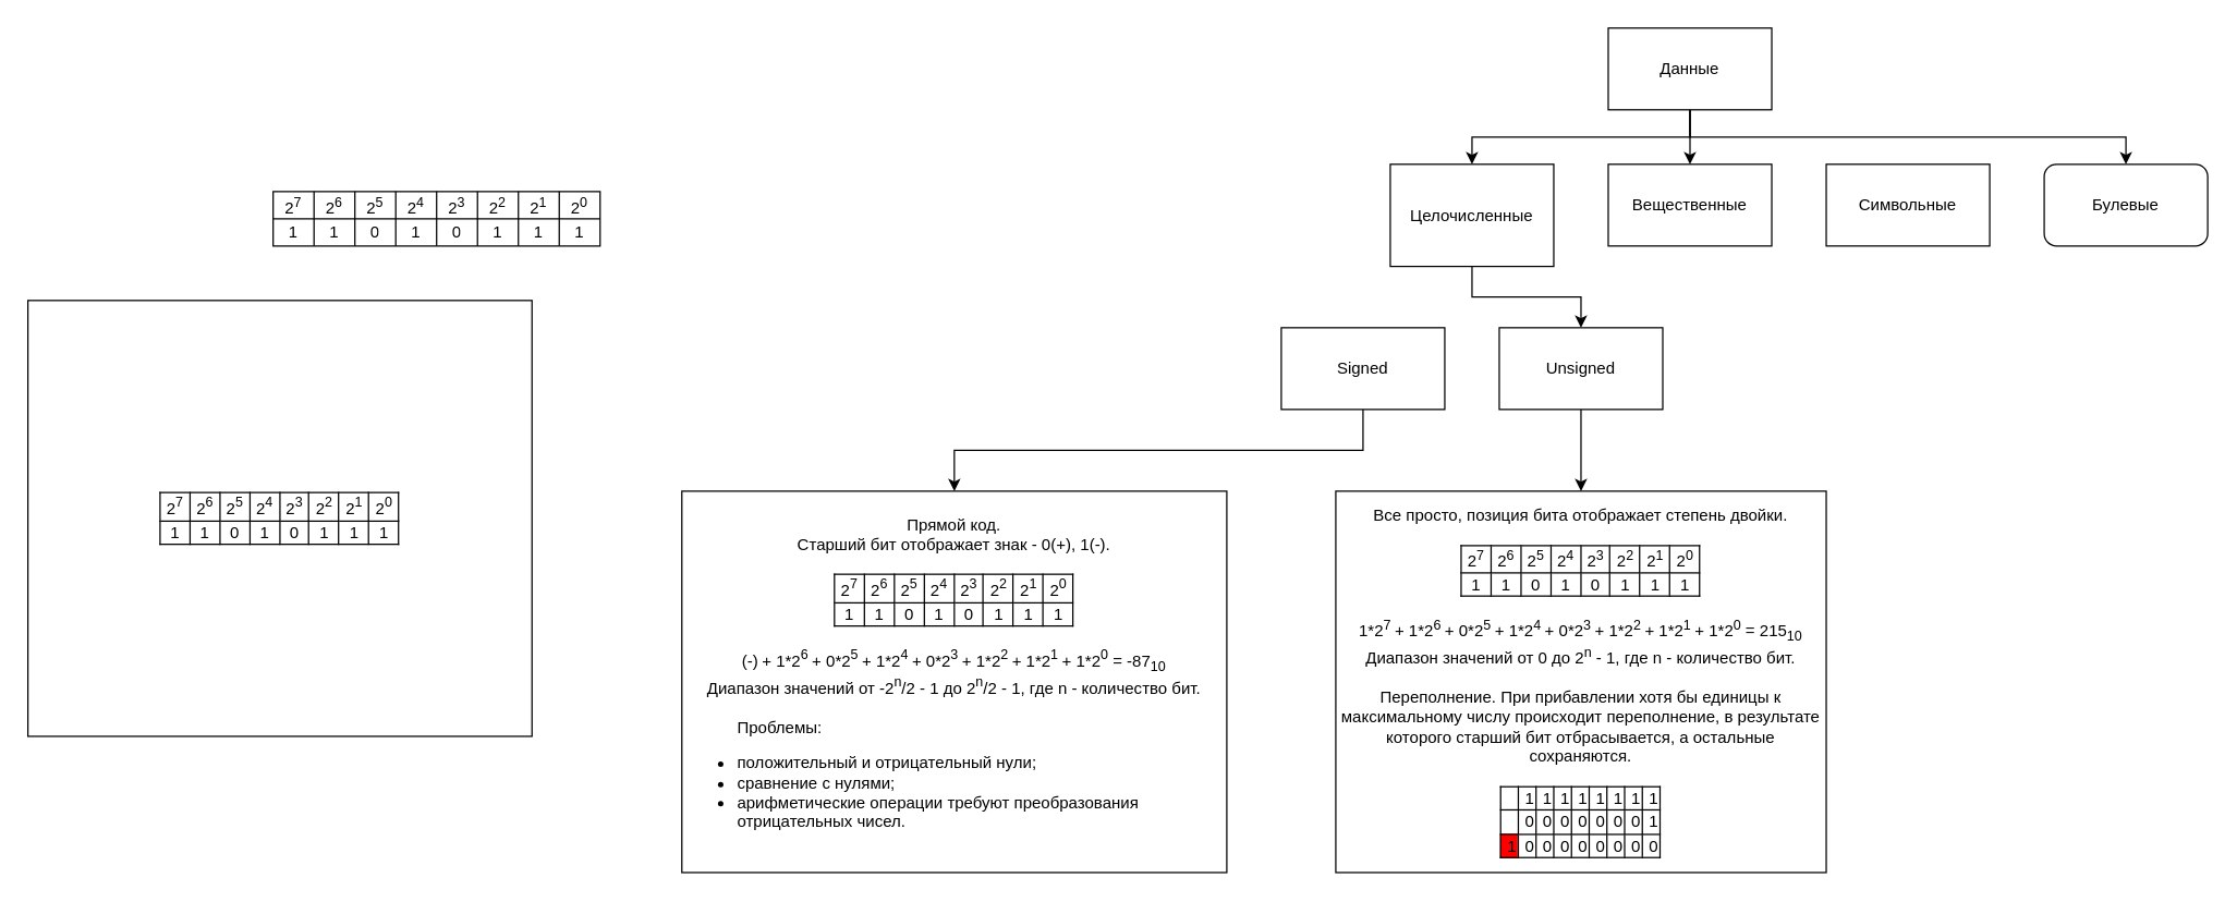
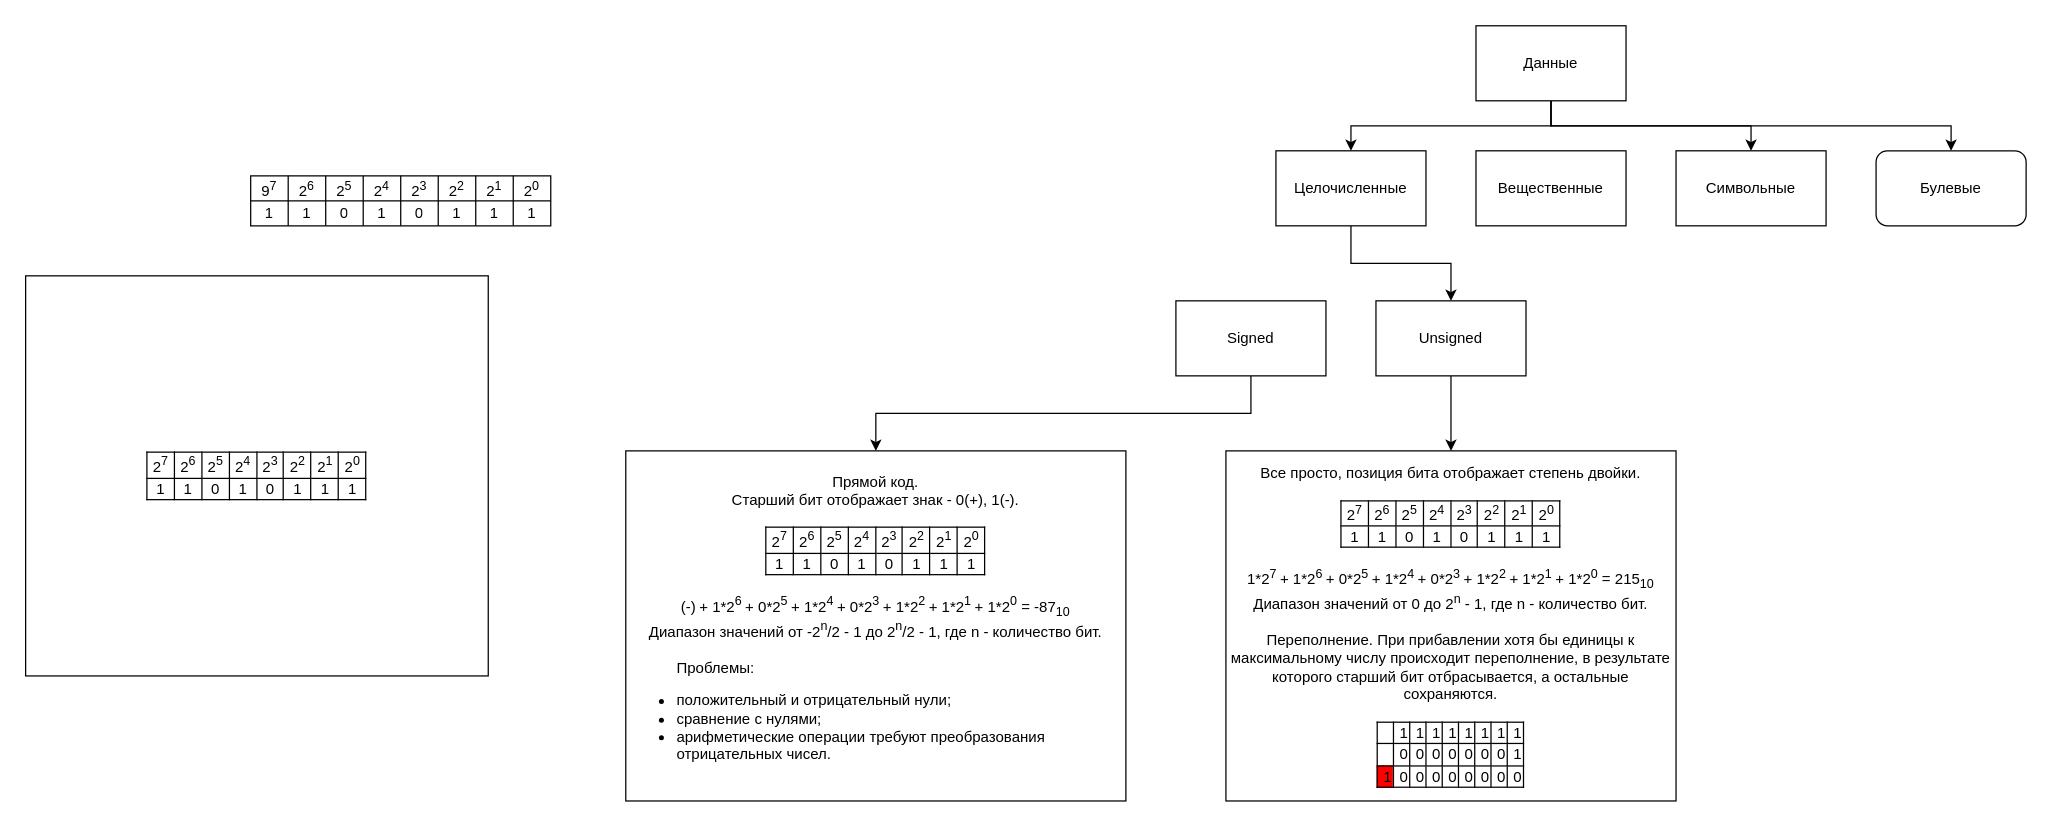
  <mxCell id="0" />
  <mxCell id="1" parent="0" />
  <mxCell id="2" style="edgeStyle=orthogonalEdgeStyle;rounded=0;orthogonalLoop=1;jettySize=auto;html=1;exitX=0.5;exitY=1;exitDx=0;exitDy=0;entryX=0.5;entryY=0;entryDx=0;entryDy=0;" parent="1" source="6" target="8" edge="1"><mxGeometry relative="1" as="geometry" /></mxCell>
- <mxCell id="3" style="edgeStyle=orthogonalEdgeStyle;rounded=0;orthogonalLoop=1;jettySize=auto;html=1;exitX=0.5;exitY=1;exitDx=0;exitDy=0;entryX=0.5;entryY=0;entryDx=0;entryDy=0;" parent="1" source="6" target="9" edge="1"><mxGeometry relative="1" as="geometry" /></mxCell>
+ <mxCell id="4" style="edgeStyle=orthogonalEdgeStyle;rounded=0;orthogonalLoop=1;jettySize=auto;html=1;exitX=0.5;exitY=1;exitDx=0;exitDy=0;entryX=0.5;entryY=0;entryDx=0;entryDy=0;" parent="1" source="6" target="10" edge="1"><mxGeometry relative="1" as="geometry" /></mxCell>
  <mxCell id="5" style="edgeStyle=orthogonalEdgeStyle;rounded=0;orthogonalLoop=1;jettySize=auto;html=1;exitX=0.5;exitY=1;exitDx=0;exitDy=0;entryX=0.5;entryY=0;entryDx=0;entryDy=0;" parent="1" source="6" target="11" edge="1"><mxGeometry relative="1" as="geometry" /></mxCell>
  <mxCell id="6" value="Данные" style="rounded=0;whiteSpace=wrap;html=1;" parent="1" vertex="1"><mxGeometry x="1180" y="20" width="120" height="60" as="geometry" /></mxCell>
  <mxCell id="7" style="edgeStyle=orthogonalEdgeStyle;rounded=0;orthogonalLoop=1;jettySize=auto;html=1;exitX=0.5;exitY=1;exitDx=0;exitDy=0;entryX=0.5;entryY=0;entryDx=0;entryDy=0;" parent="1" source="8" target="15" edge="1"><mxGeometry relative="1" as="geometry" /></mxCell>
- <mxCell id="8" value="Целочисленные" style="rounded=0;whiteSpace=wrap;html=1;" parent="1" vertex="1"><mxGeometry x="1020" y="120" width="120" height="75" as="geometry" /></mxCell>
+ <mxCell id="8" value="Целочисленные" style="rounded=0;whiteSpace=wrap;html=1;" parent="1" vertex="1"><mxGeometry x="1020" y="120" width="120" height="60" as="geometry" /></mxCell>
  <mxCell id="9" value="Вещественные" style="rounded=0;whiteSpace=wrap;html=1;" parent="1" vertex="1"><mxGeometry x="1180" y="120" width="120" height="60" as="geometry" /></mxCell>
  <mxCell id="10" value="Символьные" style="rounded=0;whiteSpace=wrap;html=1;" parent="1" vertex="1"><mxGeometry x="1340" y="120" width="120" height="60" as="geometry" /></mxCell>
  <mxCell id="11" value="Булевые" style="whiteSpace=wrap;html=1;rounded=1;" parent="1" vertex="1"><mxGeometry x="1500" y="120" width="120" height="60" as="geometry" /></mxCell>
  <mxCell id="12" style="edgeStyle=orthogonalEdgeStyle;rounded=0;orthogonalLoop=1;jettySize=auto;html=1;exitX=0.5;exitY=1;exitDx=0;exitDy=0;entryX=0.5;entryY=0;entryDx=0;entryDy=0;" parent="1" source="13" target="36" edge="1"><mxGeometry relative="1" as="geometry" /></mxCell>
  <mxCell id="13" value="Signed" style="rounded=0;whiteSpace=wrap;html=1;" parent="1" vertex="1"><mxGeometry x="940" y="240" width="120" height="60" as="geometry" /></mxCell>
  <mxCell id="14" style="edgeStyle=orthogonalEdgeStyle;rounded=0;orthogonalLoop=1;jettySize=auto;html=1;exitX=0.5;exitY=1;exitDx=0;exitDy=0;entryX=0.5;entryY=0;entryDx=0;entryDy=0;" edge="1" parent="1" source="15" target="37"><mxGeometry relative="1" as="geometry" /></mxCell>
  <mxCell id="15" value="Unsigned" style="rounded=0;whiteSpace=wrap;html=1;" parent="1" vertex="1"><mxGeometry x="1100" y="240" width="120" height="60" as="geometry" /></mxCell>
  <mxCell id="16" value="" style="shape=table;html=1;whiteSpace=wrap;startSize=0;container=1;collapsible=0;childLayout=tableLayout;" parent="1" vertex="1"><mxGeometry x="200" y="140" width="240" height="40" as="geometry" /></mxCell>
  <mxCell id="17" value="" style="shape=tableRow;horizontal=0;startSize=0;swimlaneHead=0;swimlaneBody=0;top=0;left=0;bottom=0;right=0;collapsible=0;dropTarget=0;fillColor=none;points=[[0,0.5],[1,0.5]];portConstraint=eastwest;" parent="16" vertex="1"><mxGeometry width="240" height="20" as="geometry" /></mxCell>
- <mxCell id="18" value="&lt;span&gt;2&lt;/span&gt;&lt;sup&gt;7&lt;/sup&gt;" style="shape=partialRectangle;html=1;whiteSpace=wrap;connectable=0;fillColor=none;top=0;left=0;bottom=0;right=0;overflow=hidden;" parent="17" vertex="1"><mxGeometry width="30" height="20" as="geometry"><mxRectangle width="30" height="20" as="alternateBounds" /></mxGeometry></mxCell>
+ <mxCell id="18" value="&lt;span&gt;9&lt;/span&gt;&lt;sup&gt;7&lt;/sup&gt;" style="shape=partialRectangle;html=1;whiteSpace=wrap;connectable=0;fillColor=none;top=0;left=0;bottom=0;right=0;overflow=hidden;" parent="17" vertex="1"><mxGeometry width="30" height="20" as="geometry"><mxRectangle width="30" height="20" as="alternateBounds" /></mxGeometry></mxCell>
  <mxCell id="19" value="&lt;span&gt;2&lt;/span&gt;&lt;sup&gt;6&lt;/sup&gt;" style="shape=partialRectangle;html=1;whiteSpace=wrap;connectable=0;fillColor=none;top=0;left=0;bottom=0;right=0;overflow=hidden;" parent="17" vertex="1"><mxGeometry x="30" width="30" height="20" as="geometry"><mxRectangle width="30" height="20" as="alternateBounds" /></mxGeometry></mxCell>
  <mxCell id="20" value="&lt;span&gt;2&lt;/span&gt;&lt;sup&gt;5&lt;/sup&gt;" style="shape=partialRectangle;html=1;whiteSpace=wrap;connectable=0;fillColor=none;top=0;left=0;bottom=0;right=0;overflow=hidden;" parent="17" vertex="1"><mxGeometry x="60" width="30" height="20" as="geometry"><mxRectangle width="30" height="20" as="alternateBounds" /></mxGeometry></mxCell>
  <mxCell id="21" value="&lt;span&gt;2&lt;/span&gt;&lt;sup&gt;4&lt;/sup&gt;" style="shape=partialRectangle;html=1;whiteSpace=wrap;connectable=0;fillColor=none;top=0;left=0;bottom=0;right=0;overflow=hidden;" parent="17" vertex="1"><mxGeometry x="90" width="30" height="20" as="geometry"><mxRectangle width="30" height="20" as="alternateBounds" /></mxGeometry></mxCell>
  <mxCell id="22" value="&lt;span&gt;2&lt;/span&gt;&lt;sup&gt;3&lt;/sup&gt;" style="shape=partialRectangle;html=1;whiteSpace=wrap;connectable=0;fillColor=none;top=0;left=0;bottom=0;right=0;overflow=hidden;" parent="17" vertex="1"><mxGeometry x="120" width="30" height="20" as="geometry"><mxRectangle width="30" height="20" as="alternateBounds" /></mxGeometry></mxCell>
  <mxCell id="23" value="&lt;span&gt;2&lt;/span&gt;&lt;sup&gt;2&lt;/sup&gt;" style="shape=partialRectangle;html=1;whiteSpace=wrap;connectable=0;fillColor=none;top=0;left=0;bottom=0;right=0;overflow=hidden;" parent="17" vertex="1"><mxGeometry x="150" width="30" height="20" as="geometry"><mxRectangle width="30" height="20" as="alternateBounds" /></mxGeometry></mxCell>
  <mxCell id="24" value="&lt;span&gt;2&lt;/span&gt;&lt;sup&gt;1&lt;/sup&gt;" style="shape=partialRectangle;html=1;whiteSpace=wrap;connectable=0;fillColor=none;top=0;left=0;bottom=0;right=0;overflow=hidden;" parent="17" vertex="1"><mxGeometry x="180" width="30" height="20" as="geometry"><mxRectangle width="30" height="20" as="alternateBounds" /></mxGeometry></mxCell>
  <mxCell id="25" value="&lt;span&gt;2&lt;/span&gt;&lt;sup&gt;0&lt;/sup&gt;" style="shape=partialRectangle;html=1;whiteSpace=wrap;connectable=0;fillColor=none;top=0;left=0;bottom=0;right=0;overflow=hidden;" parent="17" vertex="1"><mxGeometry x="210" width="30" height="20" as="geometry"><mxRectangle width="30" height="20" as="alternateBounds" /></mxGeometry></mxCell>
  <mxCell id="26" value="" style="shape=tableRow;horizontal=0;startSize=0;swimlaneHead=0;swimlaneBody=0;top=0;left=0;bottom=0;right=0;collapsible=0;dropTarget=0;fillColor=none;points=[[0,0.5],[1,0.5]];portConstraint=eastwest;" parent="16" vertex="1"><mxGeometry y="20" width="240" height="20" as="geometry" /></mxCell>
  <mxCell id="27" value="1" style="shape=partialRectangle;html=1;whiteSpace=wrap;connectable=0;fillColor=none;top=0;left=0;bottom=0;right=0;overflow=hidden;" parent="26" vertex="1"><mxGeometry width="30" height="20" as="geometry"><mxRectangle width="30" height="20" as="alternateBounds" /></mxGeometry></mxCell>
  <mxCell id="28" value="1" style="shape=partialRectangle;html=1;whiteSpace=wrap;connectable=0;fillColor=none;top=0;left=0;bottom=0;right=0;overflow=hidden;" parent="26" vertex="1"><mxGeometry x="30" width="30" height="20" as="geometry"><mxRectangle width="30" height="20" as="alternateBounds" /></mxGeometry></mxCell>
  <mxCell id="29" value="0" style="shape=partialRectangle;html=1;whiteSpace=wrap;connectable=0;fillColor=none;top=0;left=0;bottom=0;right=0;overflow=hidden;" parent="26" vertex="1"><mxGeometry x="60" width="30" height="20" as="geometry"><mxRectangle width="30" height="20" as="alternateBounds" /></mxGeometry></mxCell>
  <mxCell id="30" value="1" style="shape=partialRectangle;html=1;whiteSpace=wrap;connectable=0;fillColor=none;top=0;left=0;bottom=0;right=0;overflow=hidden;" parent="26" vertex="1"><mxGeometry x="90" width="30" height="20" as="geometry"><mxRectangle width="30" height="20" as="alternateBounds" /></mxGeometry></mxCell>
  <mxCell id="31" value="0" style="shape=partialRectangle;html=1;whiteSpace=wrap;connectable=0;fillColor=none;top=0;left=0;bottom=0;right=0;overflow=hidden;" parent="26" vertex="1"><mxGeometry x="120" width="30" height="20" as="geometry"><mxRectangle width="30" height="20" as="alternateBounds" /></mxGeometry></mxCell>
  <mxCell id="32" value="1" style="shape=partialRectangle;html=1;whiteSpace=wrap;connectable=0;fillColor=none;top=0;left=0;bottom=0;right=0;overflow=hidden;" parent="26" vertex="1"><mxGeometry x="150" width="30" height="20" as="geometry"><mxRectangle width="30" height="20" as="alternateBounds" /></mxGeometry></mxCell>
  <mxCell id="33" value="1" style="shape=partialRectangle;html=1;whiteSpace=wrap;connectable=0;fillColor=none;top=0;left=0;bottom=0;right=0;overflow=hidden;" parent="26" vertex="1"><mxGeometry x="180" width="30" height="20" as="geometry"><mxRectangle width="30" height="20" as="alternateBounds" /></mxGeometry></mxCell>
  <mxCell id="34" value="1" style="shape=partialRectangle;html=1;whiteSpace=wrap;connectable=0;fillColor=none;top=0;left=0;bottom=0;right=0;overflow=hidden;" parent="26" vertex="1"><mxGeometry x="210" width="30" height="20" as="geometry"><mxRectangle width="30" height="20" as="alternateBounds" /></mxGeometry></mxCell>
  <mxCell id="35" value="&lt;table border=&quot;1&quot; style=&quot;border: 1px solid rgb(0 , 0 , 0) ; border-collapse: collapse&quot; align=&quot;center&quot;&gt;&lt;tbody&gt;&lt;tr&gt;&lt;td&gt;&amp;nbsp;2&lt;sup&gt;7&lt;/sup&gt;&amp;nbsp;&lt;br&gt;&lt;/td&gt;&lt;td&gt;&amp;nbsp;2&lt;sup&gt;6&lt;/sup&gt;&amp;nbsp;&lt;br&gt;&lt;/td&gt;&lt;td&gt;&amp;nbsp;2&lt;sup&gt;5&lt;/sup&gt;&amp;nbsp;&lt;br&gt;&lt;/td&gt;&lt;td&gt;&amp;nbsp;2&lt;sup&gt;4&lt;/sup&gt;&amp;nbsp;&lt;br&gt;&lt;/td&gt;&lt;td&gt;&amp;nbsp;2&lt;sup&gt;3&lt;/sup&gt;&amp;nbsp;&lt;br&gt;&lt;/td&gt;&lt;td&gt;&amp;nbsp;2&lt;sup&gt;2&lt;/sup&gt;&amp;nbsp;&lt;br&gt;&lt;/td&gt;&lt;td&gt;&amp;nbsp;2&lt;sup&gt;1&lt;/sup&gt;&amp;nbsp;&lt;br&gt;&lt;/td&gt;&lt;td&gt;&amp;nbsp;2&lt;sup&gt;0&lt;/sup&gt;&amp;nbsp;&lt;br&gt;&lt;/td&gt;&lt;/tr&gt;&lt;tr&gt;&lt;td&gt;1&lt;/td&gt;&lt;td&gt;1&lt;/td&gt;&lt;td&gt;0&lt;/td&gt;&lt;td&gt;1&lt;/td&gt;&lt;td&gt;0&lt;/td&gt;&lt;td&gt;1&lt;/td&gt;&lt;td&gt;1&lt;/td&gt;&lt;td&gt;1&lt;/td&gt;&lt;/tr&gt;&lt;/tbody&gt;&lt;/table&gt;" style="whiteSpace=wrap;html=1;" parent="1" vertex="1"><mxGeometry x="20" y="220" width="370" height="320" as="geometry" /></mxCell>
  <mxCell id="36" value="Прямой код.&lt;br&gt;Старший бит отображает знак - 0(+), 1(-).&lt;br&gt;&lt;br&gt;&lt;table border=&quot;1&quot; style=&quot;border: 1px solid rgb(0 , 0 , 0) ; border-collapse: collapse&quot; align=&quot;center&quot;&gt;&lt;tbody&gt;&lt;tr&gt;&lt;td&gt;&amp;nbsp;2&lt;sup&gt;7&lt;/sup&gt;&amp;nbsp;&lt;br&gt;&lt;/td&gt;&lt;td&gt;&amp;nbsp;2&lt;sup&gt;6&lt;/sup&gt;&amp;nbsp;&lt;br&gt;&lt;/td&gt;&lt;td&gt;&amp;nbsp;2&lt;sup&gt;5&lt;/sup&gt;&amp;nbsp;&lt;br&gt;&lt;/td&gt;&lt;td&gt;&amp;nbsp;2&lt;sup&gt;4&lt;/sup&gt;&amp;nbsp;&lt;br&gt;&lt;/td&gt;&lt;td&gt;&amp;nbsp;2&lt;sup&gt;3&lt;/sup&gt;&amp;nbsp;&lt;br&gt;&lt;/td&gt;&lt;td&gt;&amp;nbsp;2&lt;sup&gt;2&lt;/sup&gt;&amp;nbsp;&lt;br&gt;&lt;/td&gt;&lt;td&gt;&amp;nbsp;2&lt;sup&gt;1&lt;/sup&gt;&amp;nbsp;&lt;br&gt;&lt;/td&gt;&lt;td&gt;&amp;nbsp;2&lt;sup&gt;0&lt;/sup&gt;&amp;nbsp;&lt;br&gt;&lt;/td&gt;&lt;/tr&gt;&lt;tr&gt;&lt;td&gt;1&lt;/td&gt;&lt;td&gt;1&lt;/td&gt;&lt;td&gt;0&lt;/td&gt;&lt;td&gt;1&lt;/td&gt;&lt;td&gt;0&lt;/td&gt;&lt;td&gt;1&lt;/td&gt;&lt;td&gt;1&lt;/td&gt;&lt;td&gt;1&lt;/td&gt;&lt;/tr&gt;&lt;/tbody&gt;&lt;/table&gt;&lt;br&gt;(-)&lt;sup&gt;&amp;nbsp;&lt;/sup&gt;+ 1*2&lt;sup&gt;6&amp;nbsp;&lt;/sup&gt;+ 0*2&lt;sup&gt;5&amp;nbsp;&lt;/sup&gt;+ 1*2&lt;sup&gt;4&amp;nbsp;&lt;/sup&gt;+ 0*2&lt;sup&gt;3&amp;nbsp;&lt;/sup&gt;+ 1*2&lt;sup&gt;2&amp;nbsp;&lt;/sup&gt;+ 1*2&lt;sup&gt;1&amp;nbsp;&lt;/sup&gt;+ 1*2&lt;sup&gt;0&lt;/sup&gt;&amp;nbsp;= -87&lt;sub&gt;10&lt;/sub&gt;&lt;br&gt;Диапазон значений от -2&lt;sup&gt;n&lt;/sup&gt;/2 - 1 до&amp;nbsp;2&lt;sup&gt;n&lt;/sup&gt;/2 - 1, где n - количество бит.&lt;br&gt;&lt;br&gt;&lt;blockquote style=&quot;margin: 0px 0px 0px 40px ; border: none ; padding: 0px&quot;&gt;&lt;div style=&quot;text-align: left&quot;&gt;Проблемы:&lt;/div&gt;&lt;/blockquote&gt;&lt;div style=&quot;text-align: left&quot;&gt;&lt;ul&gt;&lt;li&gt;положительный и отрицательный нули;&lt;br&gt;&lt;/li&gt;&lt;li&gt;сравнение с нулями;&lt;/li&gt;&lt;li&gt;арифметические операции требуют преобразования отрицательных чисел.&lt;/li&gt;&lt;/ul&gt;&lt;/div&gt;" style="whiteSpace=wrap;html=1;" parent="1" vertex="1"><mxGeometry x="500" y="360" width="400" height="280" as="geometry" /></mxCell>
  <mxCell id="37" value="Все просто, позиция бита отображает степень двойки.&lt;br&gt;&lt;br&gt;&lt;table border=&quot;1&quot; style=&quot;border: 1px solid rgb(0 , 0 , 0) ; border-collapse: collapse&quot; align=&quot;center&quot;&gt;&lt;tbody&gt;&lt;tr&gt;&lt;td&gt;&amp;nbsp;2&lt;sup&gt;7&lt;/sup&gt;&amp;nbsp;&lt;br&gt;&lt;/td&gt;&lt;td&gt;&amp;nbsp;2&lt;sup&gt;6&lt;/sup&gt;&amp;nbsp;&lt;br&gt;&lt;/td&gt;&lt;td&gt;&amp;nbsp;2&lt;sup&gt;5&lt;/sup&gt;&amp;nbsp;&lt;br&gt;&lt;/td&gt;&lt;td&gt;&amp;nbsp;2&lt;sup&gt;4&lt;/sup&gt;&amp;nbsp;&lt;br&gt;&lt;/td&gt;&lt;td&gt;&amp;nbsp;2&lt;sup&gt;3&lt;/sup&gt;&amp;nbsp;&lt;br&gt;&lt;/td&gt;&lt;td&gt;&amp;nbsp;2&lt;sup&gt;2&lt;/sup&gt;&amp;nbsp;&lt;br&gt;&lt;/td&gt;&lt;td&gt;&amp;nbsp;2&lt;sup&gt;1&lt;/sup&gt;&amp;nbsp;&lt;br&gt;&lt;/td&gt;&lt;td&gt;&amp;nbsp;2&lt;sup&gt;0&lt;/sup&gt;&amp;nbsp;&lt;br&gt;&lt;/td&gt;&lt;/tr&gt;&lt;tr&gt;&lt;td&gt;1&lt;/td&gt;&lt;td&gt;1&lt;/td&gt;&lt;td&gt;0&lt;/td&gt;&lt;td&gt;1&lt;/td&gt;&lt;td&gt;0&lt;/td&gt;&lt;td&gt;1&lt;/td&gt;&lt;td&gt;1&lt;/td&gt;&lt;td&gt;1&lt;/td&gt;&lt;/tr&gt;&lt;/tbody&gt;&lt;/table&gt;&lt;br&gt;1*2&lt;sup&gt;7&amp;nbsp;&lt;/sup&gt;+ 1*2&lt;sup&gt;6&amp;nbsp;&lt;/sup&gt;+ 0*2&lt;sup&gt;5&amp;nbsp;&lt;/sup&gt;+ 1*2&lt;sup&gt;4&amp;nbsp;&lt;/sup&gt;+ 0*2&lt;sup&gt;3&amp;nbsp;&lt;/sup&gt;+ 1*2&lt;sup&gt;2&amp;nbsp;&lt;/sup&gt;+ 1*2&lt;sup&gt;1&amp;nbsp;&lt;/sup&gt;+ 1*2&lt;sup&gt;0&lt;/sup&gt;&amp;nbsp;= 215&lt;sub&gt;10&lt;/sub&gt;&lt;br&gt;Диапазон значений от 0 до 2&lt;sup&gt;n&lt;/sup&gt;&amp;nbsp;- 1, где n - количество бит.&lt;br&gt;&lt;br&gt;Переполнение. При прибавлении хотя бы единицы к максимальному числу происходит переполнение, в результате которого старший бит отбрасывается, а остальные сохраняются.&lt;br&gt;&lt;br&gt;&lt;table border=&quot;1&quot; style=&quot;border: 1px solid rgb(0 , 0 , 0) ; border-collapse: collapse&quot; align=&quot;center&quot;&gt;&lt;tbody&gt;&lt;tr&gt;&lt;td&gt;&lt;br&gt;&lt;/td&gt;&lt;td&gt;&amp;nbsp;1&lt;/td&gt;&lt;td&gt;&amp;nbsp;1&lt;/td&gt;&lt;td&gt;&amp;nbsp;1&lt;/td&gt;&lt;td&gt;&amp;nbsp;1&lt;/td&gt;&lt;td&gt;&amp;nbsp;1&lt;/td&gt;&lt;td&gt;&amp;nbsp;1&lt;/td&gt;&lt;td&gt;&amp;nbsp;1&lt;/td&gt;&lt;td&gt;&amp;nbsp;1&lt;/td&gt;&lt;/tr&gt;&lt;tr&gt;&lt;td&gt;&lt;br&gt;&lt;/td&gt;&lt;td&gt;&amp;nbsp;0&lt;/td&gt;&lt;td&gt;&amp;nbsp;0&lt;/td&gt;&lt;td&gt;&amp;nbsp;0&lt;/td&gt;&lt;td&gt;&amp;nbsp;0&lt;/td&gt;&lt;td&gt;&amp;nbsp;0&lt;/td&gt;&lt;td&gt;&amp;nbsp;0&lt;/td&gt;&lt;td&gt;&amp;nbsp;0&lt;/td&gt;&lt;td&gt;&amp;nbsp;1&lt;/td&gt;&lt;/tr&gt;&lt;tr&gt;&lt;td style=&quot;background-color: rgb(255 , 0 , 0)&quot;&gt;&amp;nbsp;1&lt;/td&gt;&lt;td&gt;&amp;nbsp;0&lt;/td&gt;&lt;td&gt;&amp;nbsp;0&lt;/td&gt;&lt;td&gt;&amp;nbsp;0&lt;/td&gt;&lt;td&gt;&amp;nbsp;0&lt;/td&gt;&lt;td&gt;&amp;nbsp;0&lt;/td&gt;&lt;td&gt;&amp;nbsp;0&lt;/td&gt;&lt;td&gt;&amp;nbsp;0&lt;/td&gt;&lt;td&gt;&amp;nbsp;0&lt;/td&gt;&lt;/tr&gt;&lt;/tbody&gt;&lt;/table&gt;" style="whiteSpace=wrap;html=1;" parent="1" vertex="1"><mxGeometry x="980" y="360" width="360" height="280" as="geometry" /></mxCell>
